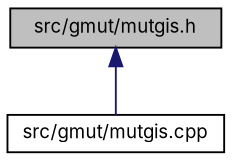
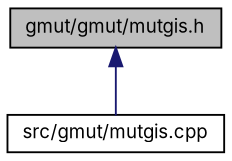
  digraph {
    fontname=Inter
    node [color=black fontname=Inter fontsize=10 shape=record style=filled]
-   n1 [fillcolor=grey75 fontcolor=black height=0.2 label="src/gmut/mutgis.h" width=0.4]
+   n1 [fillcolor=grey75 fontcolor=black height=0.2 label="gmut/gmut/mutgis.h" width=0.4]
    n2 [fillcolor=white height=0.2 label="src/gmut/mutgis.cpp" width=0.4]
    n1 -> n2 [color=midnightblue dir=back fontname=Inter fontsize=10 labelfontname=Sans labelfontsize=10 style=solid]
  }
